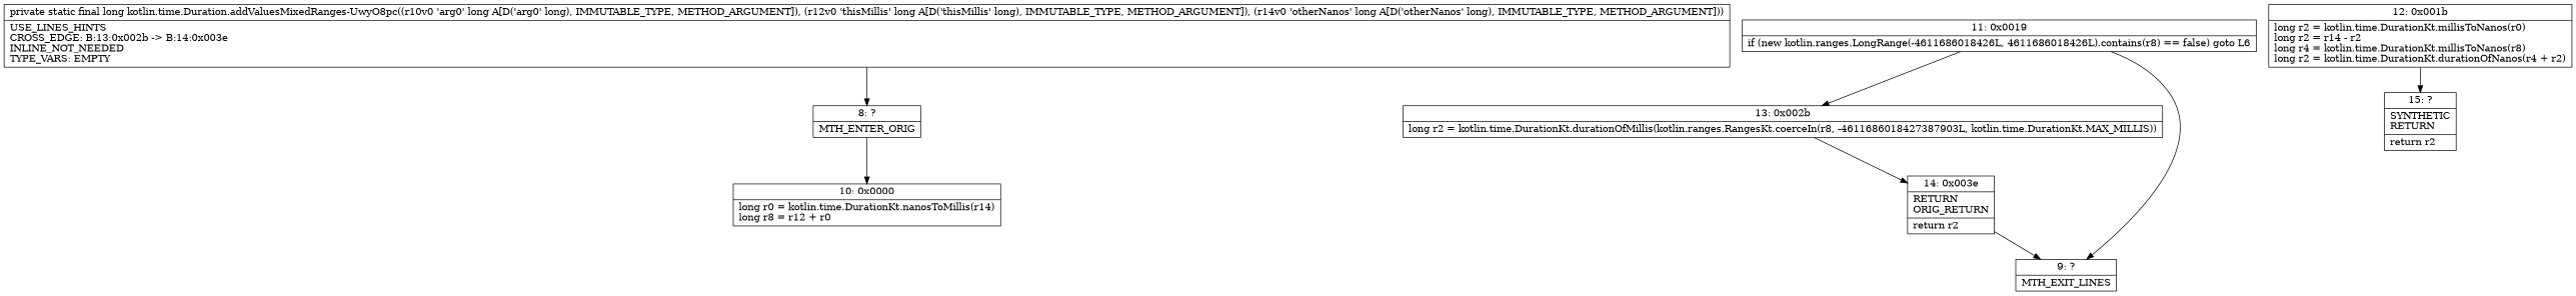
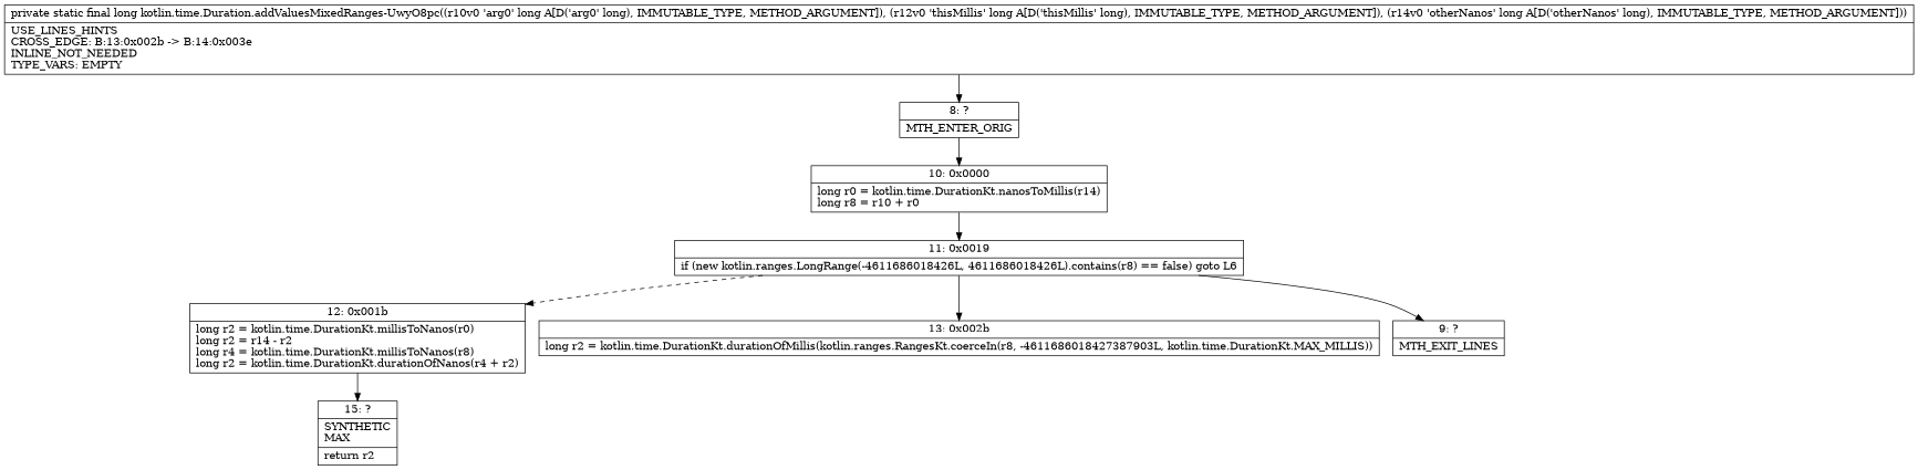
  digraph {
    node [shape=record]
    n1 [label="{8\:\ ?|MTH_ENTER_ORIG\l}"]
-   n2 [label="{10\:\ 0x0000|long r0 = kotlin.time.DurationKt.nanosToMillis(r14)\llong r8 = r12 + r0\l}"]
+   n2 [label="{10\:\ 0x0000|long r0 = kotlin.time.DurationKt.nanosToMillis(r14)\llong r8 = r10 + r0\l}"]
    n3 [label="{11\:\ 0x0019|if (new kotlin.ranges.LongRange(\-4611686018426L, 4611686018426L).contains(r8) == false) goto L6\l}"]
    n4 [label="{12\:\ 0x001b|long r2 = kotlin.time.DurationKt.millisToNanos(r0)\llong r2 = r14 \- r2\llong r4 = kotlin.time.DurationKt.millisToNanos(r8)\llong r2 = kotlin.time.DurationKt.durationOfNanos(r4 + r2)\l}"]
    n5 [label="{13\:\ 0x002b|long r2 = kotlin.time.DurationKt.durationOfMillis(kotlin.ranges.RangesKt.coerceIn(r8, \-4611686018427387903L, kotlin.time.DurationKt.MAX_MILLIS))\l}"]
    n6 [label="{9\:\ ?|MTH_EXIT_LINES\l}"]
-   n7 [label="{15\:\ ?|SYNTHETIC\lRETURN\l|return r2\l}"]
-   n8 [label="{14\:\ 0x003e|RETURN\lORIG_RETURN\l|return r2\l}"]
+   n7 [label="{15\:\ ?|SYNTHETIC\lMAX\l|return r2\l}"]
    n9 [label="{private static final long kotlin.time.Duration.addValuesMixedRanges\-UwyO8pc((r10v0 'arg0' long A[D('arg0' long), IMMUTABLE_TYPE, METHOD_ARGUMENT]), (r12v0 'thisMillis' long A[D('thisMillis' long), IMMUTABLE_TYPE, METHOD_ARGUMENT]), (r14v0 'otherNanos' long A[D('otherNanos' long), IMMUTABLE_TYPE, METHOD_ARGUMENT]))  | USE_LINES_HINTS\lCROSS_EDGE: B:13:0x002b \-\> B:14:0x003e\lINLINE_NOT_NEEDED\lTYPE_VARS: EMPTY\l}"]
    n1 -> n2
+   n2 -> n3
+   n3 -> n4 [style=dashed]
    n3 -> n5
    n3 -> n6
    n4 -> n7
-   n5 -> n8
-   n8 -> n6
    n9 -> n1
  }
